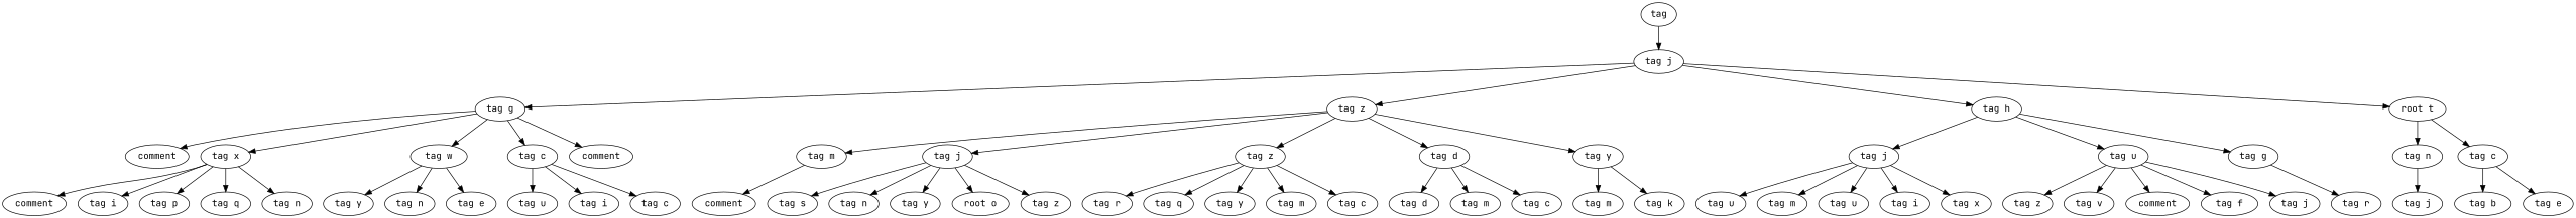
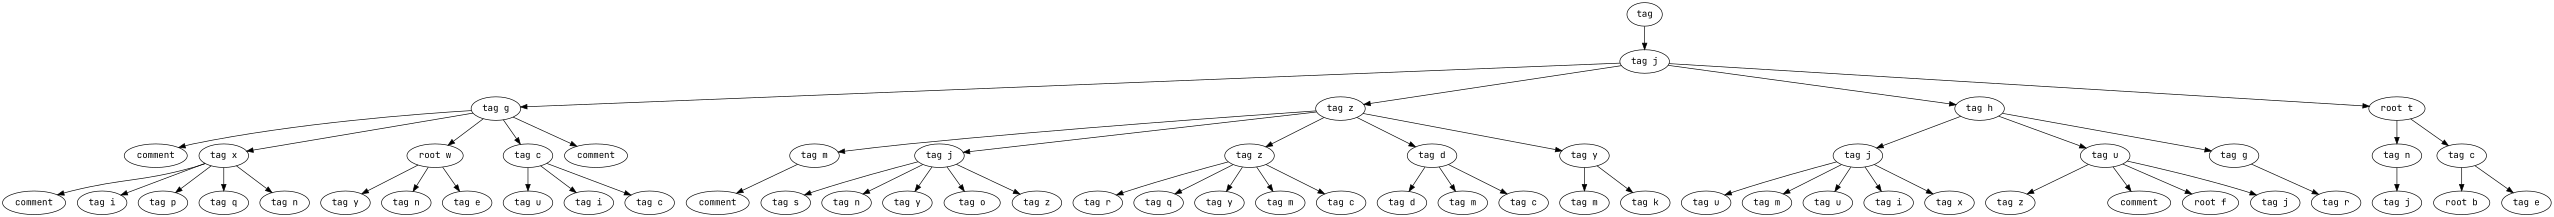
  digraph {
    fontname="JetBrains Mono"
    node [fontname="JetBrains Mono"]
    edge [fontname="JetBrains Mono"]
    n1 [label=tag]
    n2 [label="tag j"]
    n3 [label="tag g"]
    n4 [label="tag z"]
    n5 [label="tag h"]
    n6 [label="root t"]
    n7 [label=comment]
    n8 [label="tag x"]
-   n9 [label="tag w"]
+   n9 [label="root w"]
    n10 [label="tag c"]
    n11 [label=comment]
    n12 [label="tag m"]
    n13 [label="tag j"]
    n14 [label="tag z"]
    n15 [label="tag d"]
    n16 [label="tag y"]
    n17 [label="tag j"]
    n18 [label="tag u"]
    n19 [label="tag g"]
    n20 [label="tag n"]
    n21 [label="tag c"]
    n22 [label=comment]
    n23 [label="tag i"]
    n24 [label="tag p"]
    n25 [label="tag q"]
    n26 [label="tag n"]
    n27 [label="tag y"]
    n28 [label="tag n"]
    n29 [label="tag e"]
    n30 [label="tag u"]
    n31 [label="tag i"]
    n32 [label="tag c"]
    n33 [label=comment]
    n34 [label="tag s"]
    n35 [label="tag n"]
    n36 [label="tag y"]
-   n37 [label="root o"]
+   n37 [label="tag o"]
    n38 [label="tag z"]
    n39 [label="tag r"]
    n40 [label="tag q"]
    n41 [label="tag y"]
    n42 [label="tag m"]
    n43 [label="tag c"]
    n44 [label="tag d"]
    n45 [label="tag m"]
    n46 [label="tag c"]
    n47 [label="tag m"]
    n48 [label="tag k"]
    n49 [label="tag u"]
    n50 [label="tag m"]
    n51 [label="tag u"]
    n52 [label="tag i"]
    n53 [label="tag x"]
    n54 [label="tag z"]
-   n55 [label="tag v"]
    n56 [label=comment]
-   n57 [label="tag f"]
+   n57 [label="root f"]
    n58 [label="tag j"]
    n59 [label="tag r"]
    n60 [label="tag j"]
-   n61 [label="tag b"]
+   n61 [label="root b"]
    n62 [label="tag e"]
    n1 -> n2
    n2 -> n3
    n2 -> n4
    n2 -> n5
    n2 -> n6
    n3 -> n7
    n3 -> n8
    n3 -> n9
    n3 -> n10
    n3 -> n11
    n4 -> n12
    n4 -> n13
    n4 -> n14
    n4 -> n15
    n4 -> n16
    n5 -> n17
    n5 -> n18
    n5 -> n19
    n6 -> n20
    n6 -> n21
    n8 -> n22
    n8 -> n23
    n8 -> n24
    n8 -> n25
    n8 -> n26
    n9 -> n27
    n9 -> n28
    n9 -> n29
    n10 -> n30
    n10 -> n31
    n10 -> n32
    n12 -> n33
    n13 -> n34
    n13 -> n35
    n13 -> n36
    n13 -> n37
    n13 -> n38
    n14 -> n39
    n14 -> n40
    n14 -> n41
    n14 -> n42
    n14 -> n43
    n15 -> n44
    n15 -> n45
    n15 -> n46
    n16 -> n47
    n16 -> n48
    n17 -> n49
    n17 -> n50
    n17 -> n51
    n17 -> n52
    n17 -> n53
    n18 -> n54
-   n18 -> n55
    n18 -> n56
    n18 -> n57
    n18 -> n58
    n19 -> n59
    n20 -> n60
    n21 -> n61
    n21 -> n62
  }
